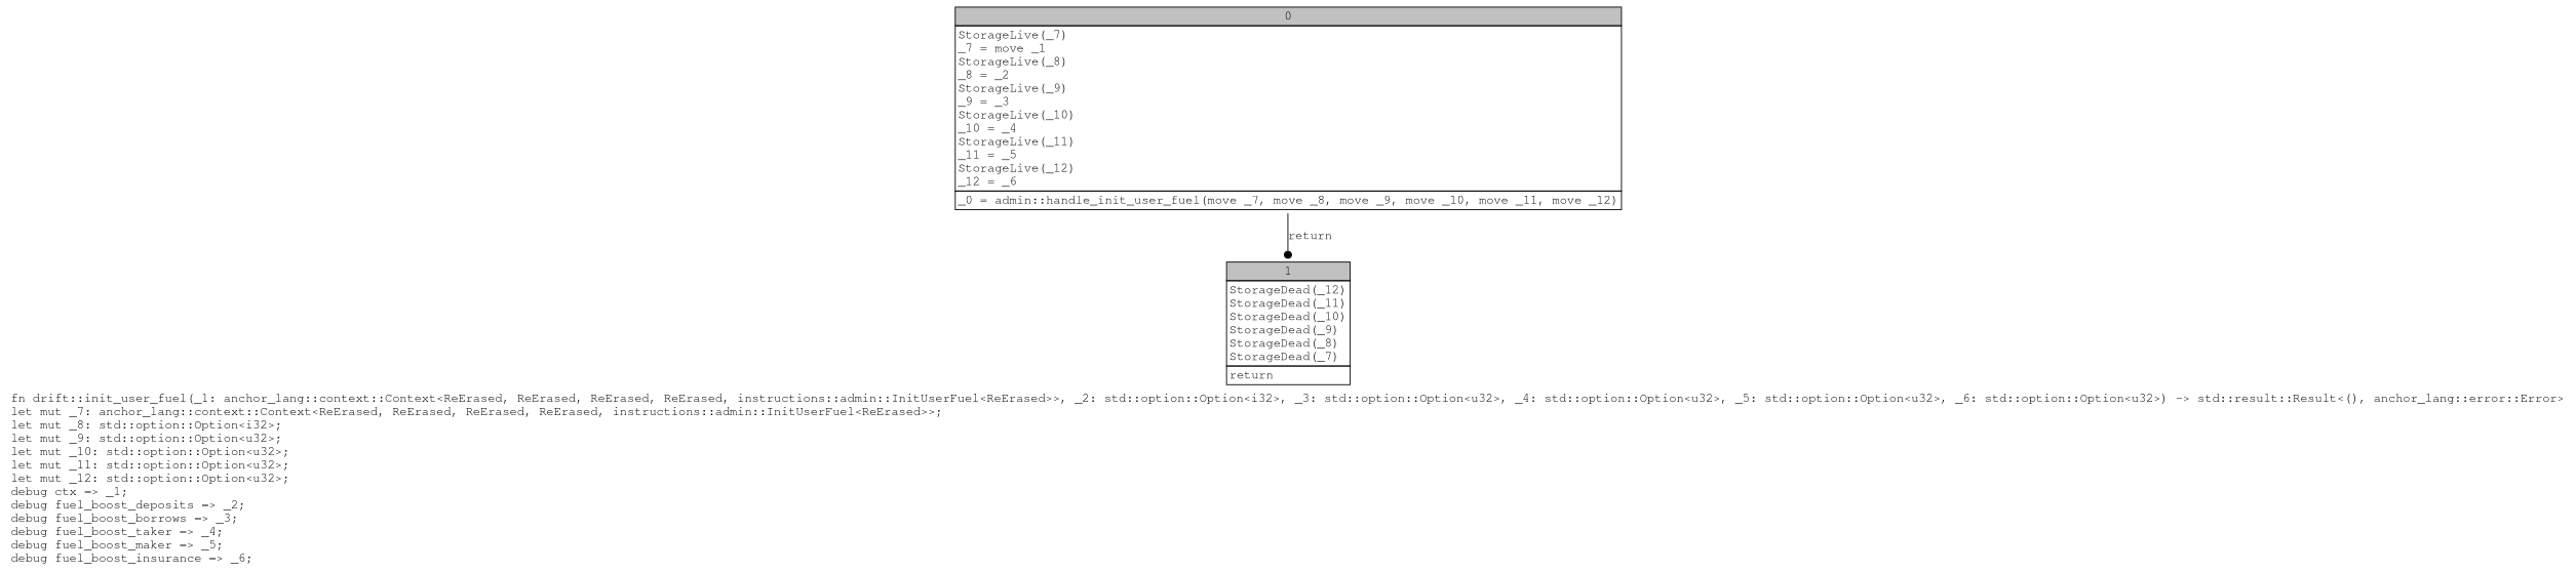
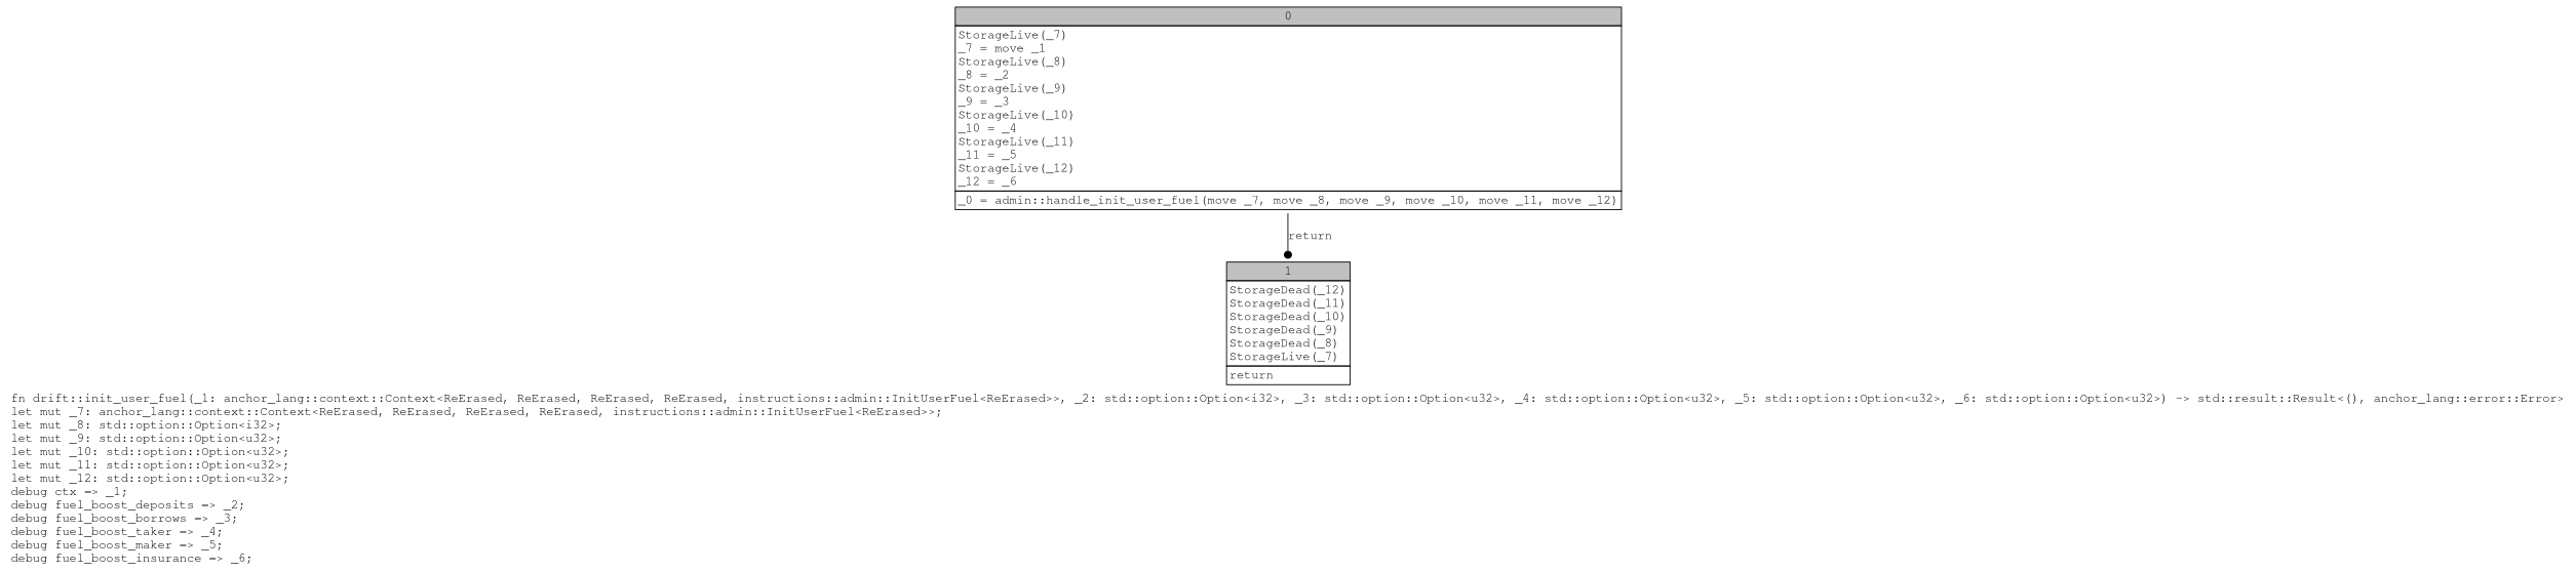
  digraph {
    fontname="Courier, monospace"
    label=<fn drift::init_user_fuel(_1: anchor_lang::context::Context&lt;ReErased, ReErased, ReErased, ReErased, instructions::admin::InitUserFuel&lt;ReErased&gt;&gt;, _2: std::option::Option&lt;i32&gt;, _3: std::option::Option&lt;u32&gt;, _4: std::option::Option&lt;u32&gt;, _5: std::option::Option&lt;u32&gt;, _6: std::option::Option&lt;u32&gt;) -&gt; std::result::Result&lt;(), anchor_lang::error::Error&gt;<br align="left"/>let mut _7: anchor_lang::context::Context&lt;ReErased, ReErased, ReErased, ReErased, instructions::admin::InitUserFuel&lt;ReErased&gt;&gt;;<br align="left"/>let mut _8: std::option::Option&lt;i32&gt;;<br align="left"/>let mut _9: std::option::Option&lt;u32&gt;;<br align="left"/>let mut _10: std::option::Option&lt;u32&gt;;<br align="left"/>let mut _11: std::option::Option&lt;u32&gt;;<br align="left"/>let mut _12: std::option::Option&lt;u32&gt;;<br align="left"/>debug ctx =&gt; _1;<br align="left"/>debug fuel_boost_deposits =&gt; _2;<br align="left"/>debug fuel_boost_borrows =&gt; _3;<br align="left"/>debug fuel_boost_taker =&gt; _4;<br align="left"/>debug fuel_boost_maker =&gt; _5;<br align="left"/>debug fuel_boost_insurance =&gt; _6;<br align="left"/>>
    node [fontname="Courier, monospace" shape=none]
    n1 [label=<<table border="0" cellborder="1" cellspacing="0"><tr><td bgcolor="gray" align="center" colspan="1">0</td></tr><tr><td align="left" balign="left">StorageLive(_7)<br/>_7 = move _1<br/>StorageLive(_8)<br/>_8 = _2<br/>StorageLive(_9)<br/>_9 = _3<br/>StorageLive(_10)<br/>_10 = _4<br/>StorageLive(_11)<br/>_11 = _5<br/>StorageLive(_12)<br/>_12 = _6<br/></td></tr><tr><td align="left">_0 = admin::handle_init_user_fuel(move _7, move _8, move _9, move _10, move _11, move _12)</td></tr></table>>]
-   n2 [label=<<table border="0" cellborder="1" cellspacing="0"><tr><td bgcolor="gray" align="center" colspan="1">1</td></tr><tr><td align="left" balign="left">StorageDead(_12)<br/>StorageDead(_11)<br/>StorageDead(_10)<br/>StorageDead(_9)<br/>StorageDead(_8)<br/>StorageDead(_7)<br/></td></tr><tr><td align="left">return</td></tr></table>>]
+   n2 [label=<<table border="0" cellborder="1" cellspacing="0"><tr><td bgcolor="gray" align="center" colspan="1">1</td></tr><tr><td align="left" balign="left">StorageDead(_12)<br/>StorageDead(_11)<br/>StorageDead(_10)<br/>StorageDead(_9)<br/>StorageDead(_8)<br/>StorageLive(_7)<br/></td></tr><tr><td align="left">return</td></tr></table>>]
    n1 -> n2 [fontname="Courier, monospace" label=return arrowhead=dot]
  }
